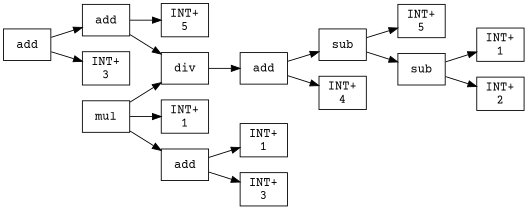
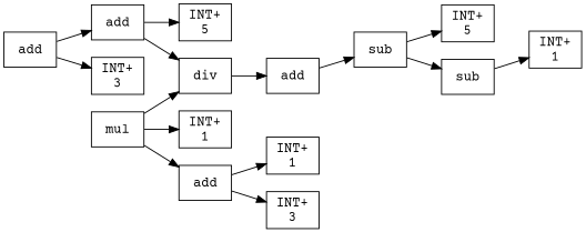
  digraph {
    fontname="Courier Prime"
    rankdir=LR
    node [fontname="Courier Prime" shape=box]
    edge [fontname="Courier Prime"]
    n1 [label=add]
    n2 [label=add]
    n3 [label="INT+\n3"]
    n4 [label=div]
    n5 [label="INT+\n5"]
    n6 [label=add]
    n7 [label=sub]
-   n8 [label="INT+\n4"]
    n9 [label=mul]
    n10 [label="INT+\n1"]
    n11 [label=add]
    n12 [label="INT+\n5"]
    n13 [label=sub]
    n14 [label="INT+\n1"]
-   n15 [label="INT+\n2"]
    n16 [label="INT+\n1"]
    n17 [label="INT+\n3"]
    n1 -> n2
    n1 -> n3
    n2 -> n4
    n2 -> n5
    n4 -> n6
    n6 -> n7
-   n6 -> n8
    n7 -> n12
    n7 -> n13
    n9 -> n4
    n9 -> n10
    n9 -> n11
    n11 -> n16
    n11 -> n17
    n13 -> n14
-   n13 -> n15
  }
